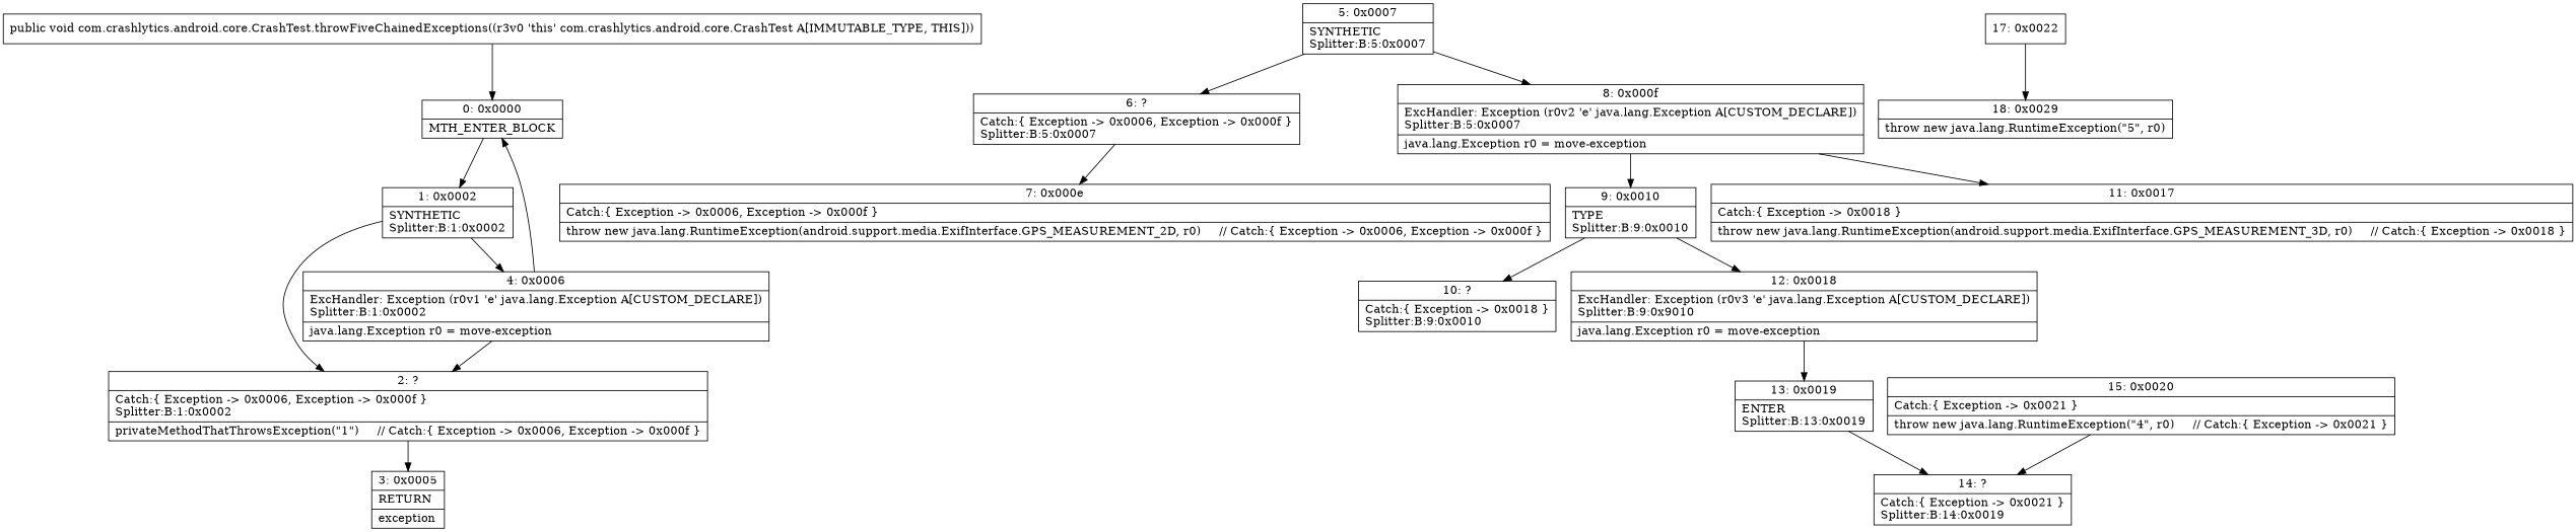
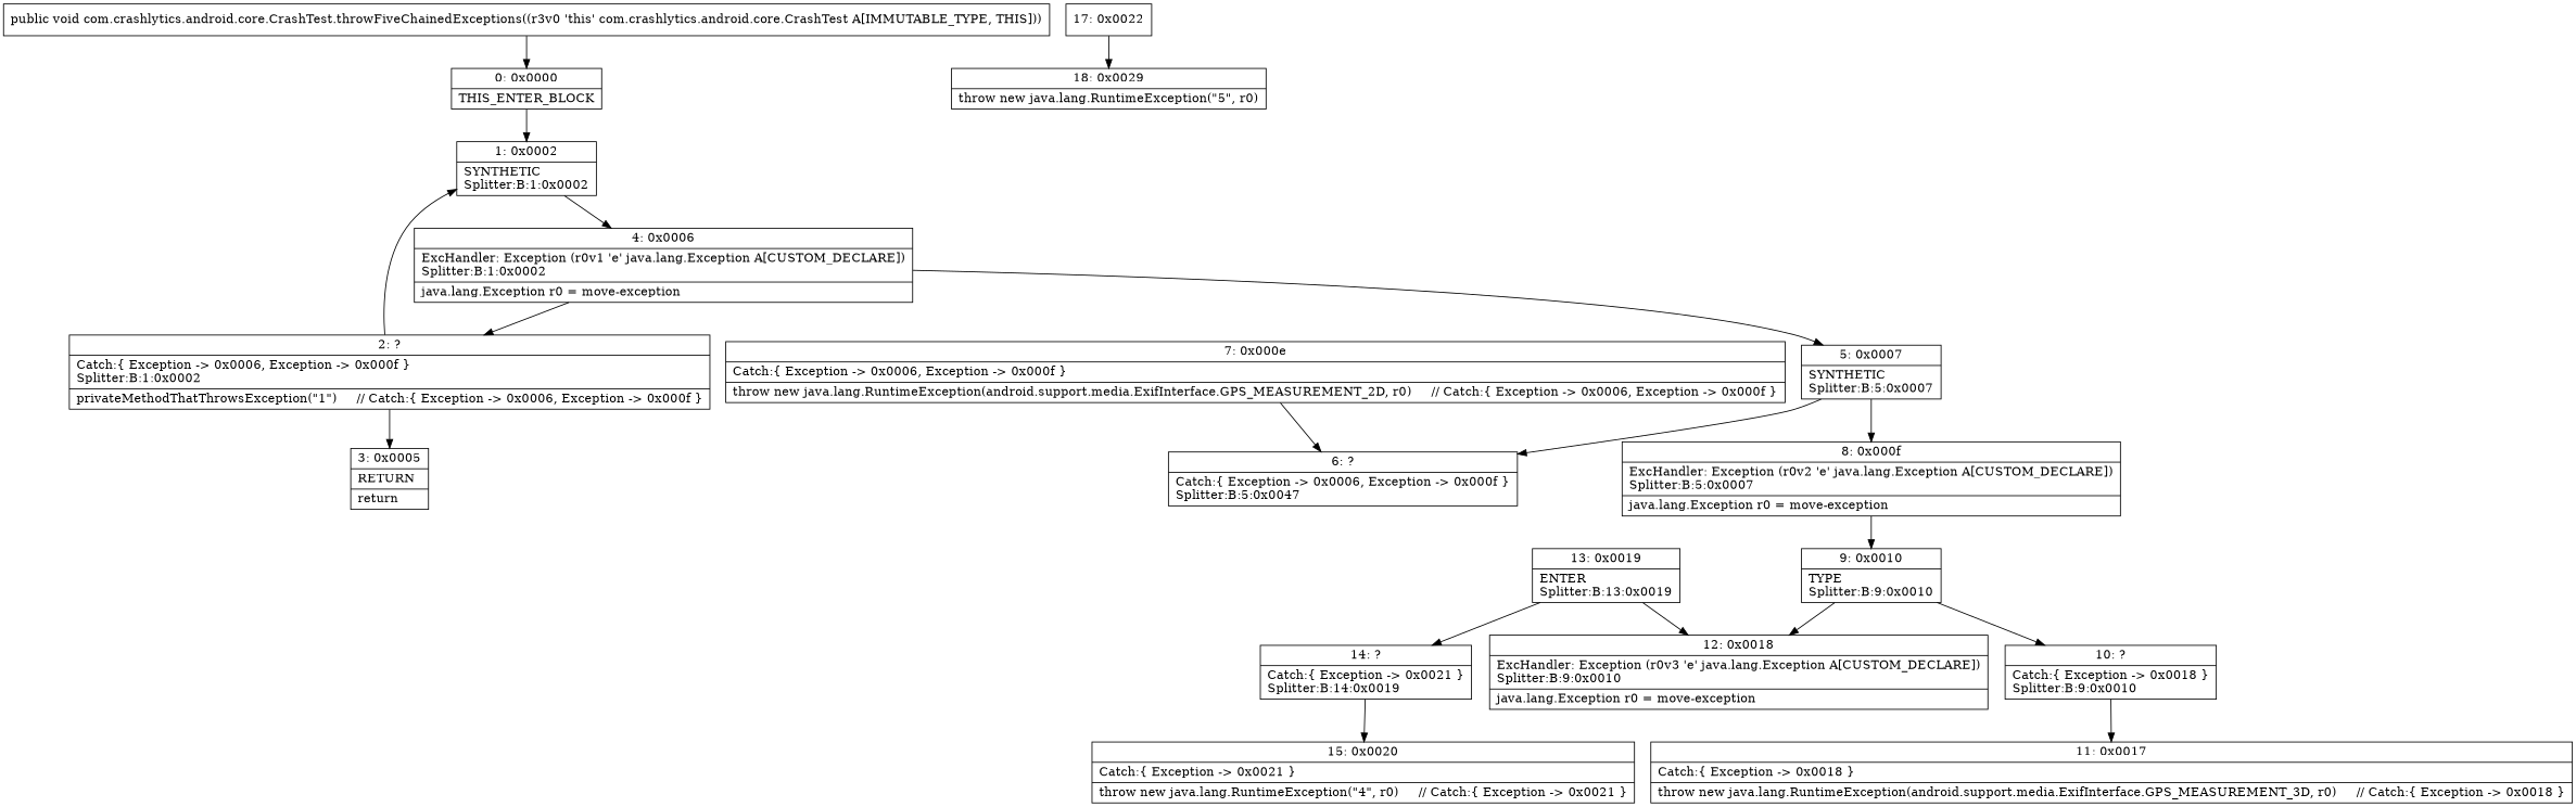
  digraph {
    node [shape=record]
-   n1 [label="{0\:\ 0x0000|MTH_ENTER_BLOCK\l}"]
+   n1 [label="{0\:\ 0x0000|THIS_ENTER_BLOCK\l}"]
    n2 [label="{1\:\ 0x0002|SYNTHETIC\lSplitter:B:1:0x0002\l}"]
    n3 [label="{2\:\ ?|Catch:\{ Exception \-\> 0x0006, Exception \-\> 0x000f \}\lSplitter:B:1:0x0002\l|privateMethodThatThrowsException(\"1\")     \/\/ Catch:\{ Exception \-\> 0x0006, Exception \-\> 0x000f \}\l}"]
    n4 [label="{4\:\ 0x0006|ExcHandler: Exception (r0v1 'e' java.lang.Exception A[CUSTOM_DECLARE])\lSplitter:B:1:0x0002\l|java.lang.Exception r0 = move\-exception\l}"]
-   n5 [label="{3\:\ 0x0005|RETURN\l|exception\l}"]
+   n5 [label="{3\:\ 0x0005|RETURN\l|return\l}"]
    n6 [label="{5\:\ 0x0007|SYNTHETIC\lSplitter:B:5:0x0007\l}"]
-   n7 [label="{6\:\ ?|Catch:\{ Exception \-\> 0x0006, Exception \-\> 0x000f \}\lSplitter:B:5:0x0007\l}"]
+   n7 [label="{6\:\ ?|Catch:\{ Exception \-\> 0x0006, Exception \-\> 0x000f \}\lSplitter:B:5:0x0047\l}"]
    n8 [label="{8\:\ 0x000f|ExcHandler: Exception (r0v2 'e' java.lang.Exception A[CUSTOM_DECLARE])\lSplitter:B:5:0x0007\l|java.lang.Exception r0 = move\-exception\l}"]
    n9 [label="{7\:\ 0x000e|Catch:\{ Exception \-\> 0x0006, Exception \-\> 0x000f \}\l|throw new java.lang.RuntimeException(android.support.media.ExifInterface.GPS_MEASUREMENT_2D, r0)     \/\/ Catch:\{ Exception \-\> 0x0006, Exception \-\> 0x000f \}\l}"]
    n10 [label="{9\:\ 0x0010|TYPE\lSplitter:B:9:0x0010\l}"]
    n11 [label="{10\:\ ?|Catch:\{ Exception \-\> 0x0018 \}\lSplitter:B:9:0x0010\l}"]
-   n12 [label="{12\:\ 0x0018|ExcHandler: Exception (r0v3 'e' java.lang.Exception A[CUSTOM_DECLARE])\lSplitter:B:9:0x9010\l|java.lang.Exception r0 = move\-exception\l}"]
+   n12 [label="{12\:\ 0x0018|ExcHandler: Exception (r0v3 'e' java.lang.Exception A[CUSTOM_DECLARE])\lSplitter:B:9:0x0010\l|java.lang.Exception r0 = move\-exception\l}"]
    n13 [label="{11\:\ 0x0017|Catch:\{ Exception \-\> 0x0018 \}\l|throw new java.lang.RuntimeException(android.support.media.ExifInterface.GPS_MEASUREMENT_3D, r0)     \/\/ Catch:\{ Exception \-\> 0x0018 \}\l}"]
    n14 [label="{13\:\ 0x0019|ENTER\lSplitter:B:13:0x0019\l}"]
    n15 [label="{14\:\ ?|Catch:\{ Exception \-\> 0x0021 \}\lSplitter:B:14:0x0019\l}"]
    n16 [label="{15\:\ 0x0020|Catch:\{ Exception \-\> 0x0021 \}\l|throw new java.lang.RuntimeException(\"4\", r0)     \/\/ Catch:\{ Exception \-\> 0x0021 \}\l}"]
    n17 [label="{17\:\ 0x0022}"]
    n18 [label="{18\:\ 0x0029|throw new java.lang.RuntimeException(\"5\", r0)\l}"]
    n19 [label="{public void com.crashlytics.android.core.CrashTest.throwFiveChainedExceptions((r3v0 'this' com.crashlytics.android.core.CrashTest A[IMMUTABLE_TYPE, THIS])) }"]
    n1 -> n2
-   n2 -> n3
+   n3 -> n2
    n2 -> n4
    n3 -> n5
    n4 -> n3
-   n4 -> n1
+   n4 -> n6
    n6 -> n7
    n6 -> n8
-   n7 -> n9
+   n9 -> n7
    n8 -> n10
    n10 -> n11
    n10 -> n12
-   n8 -> n13
-   n12 -> n14
+   n11 -> n13
+   n14 -> n12
    n14 -> n15
-   n16 -> n15
+   n15 -> n16
    n17 -> n18
    n19 -> n1
  }
